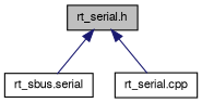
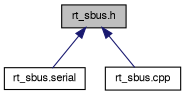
  digraph {
    node [color=black fillcolor=white fontname=FreeSans fontsize=10 shape=record style=filled]
    edge [color=midnightblue dir=back fontname=FreeSans fontsize=10 labelfontname=FreeSans labelfontsize=10 style=solid]
-   n1 [fillcolor=grey75 fontcolor=black height=0.2 label="rt_serial.h" width=0.4]
+   n1 [fillcolor=grey75 fontcolor=black height=0.2 label="rt_sbus.h" width=0.4]
    n2 [height=0.2 label="rt_sbus.serial" width=0.4]
-   n3 [height=0.2 label="rt_serial.cpp" width=0.4]
+   n3 [height=0.2 label="rt_sbus.cpp" width=0.4]
    n1 -> n2
    n1 -> n3
  }
